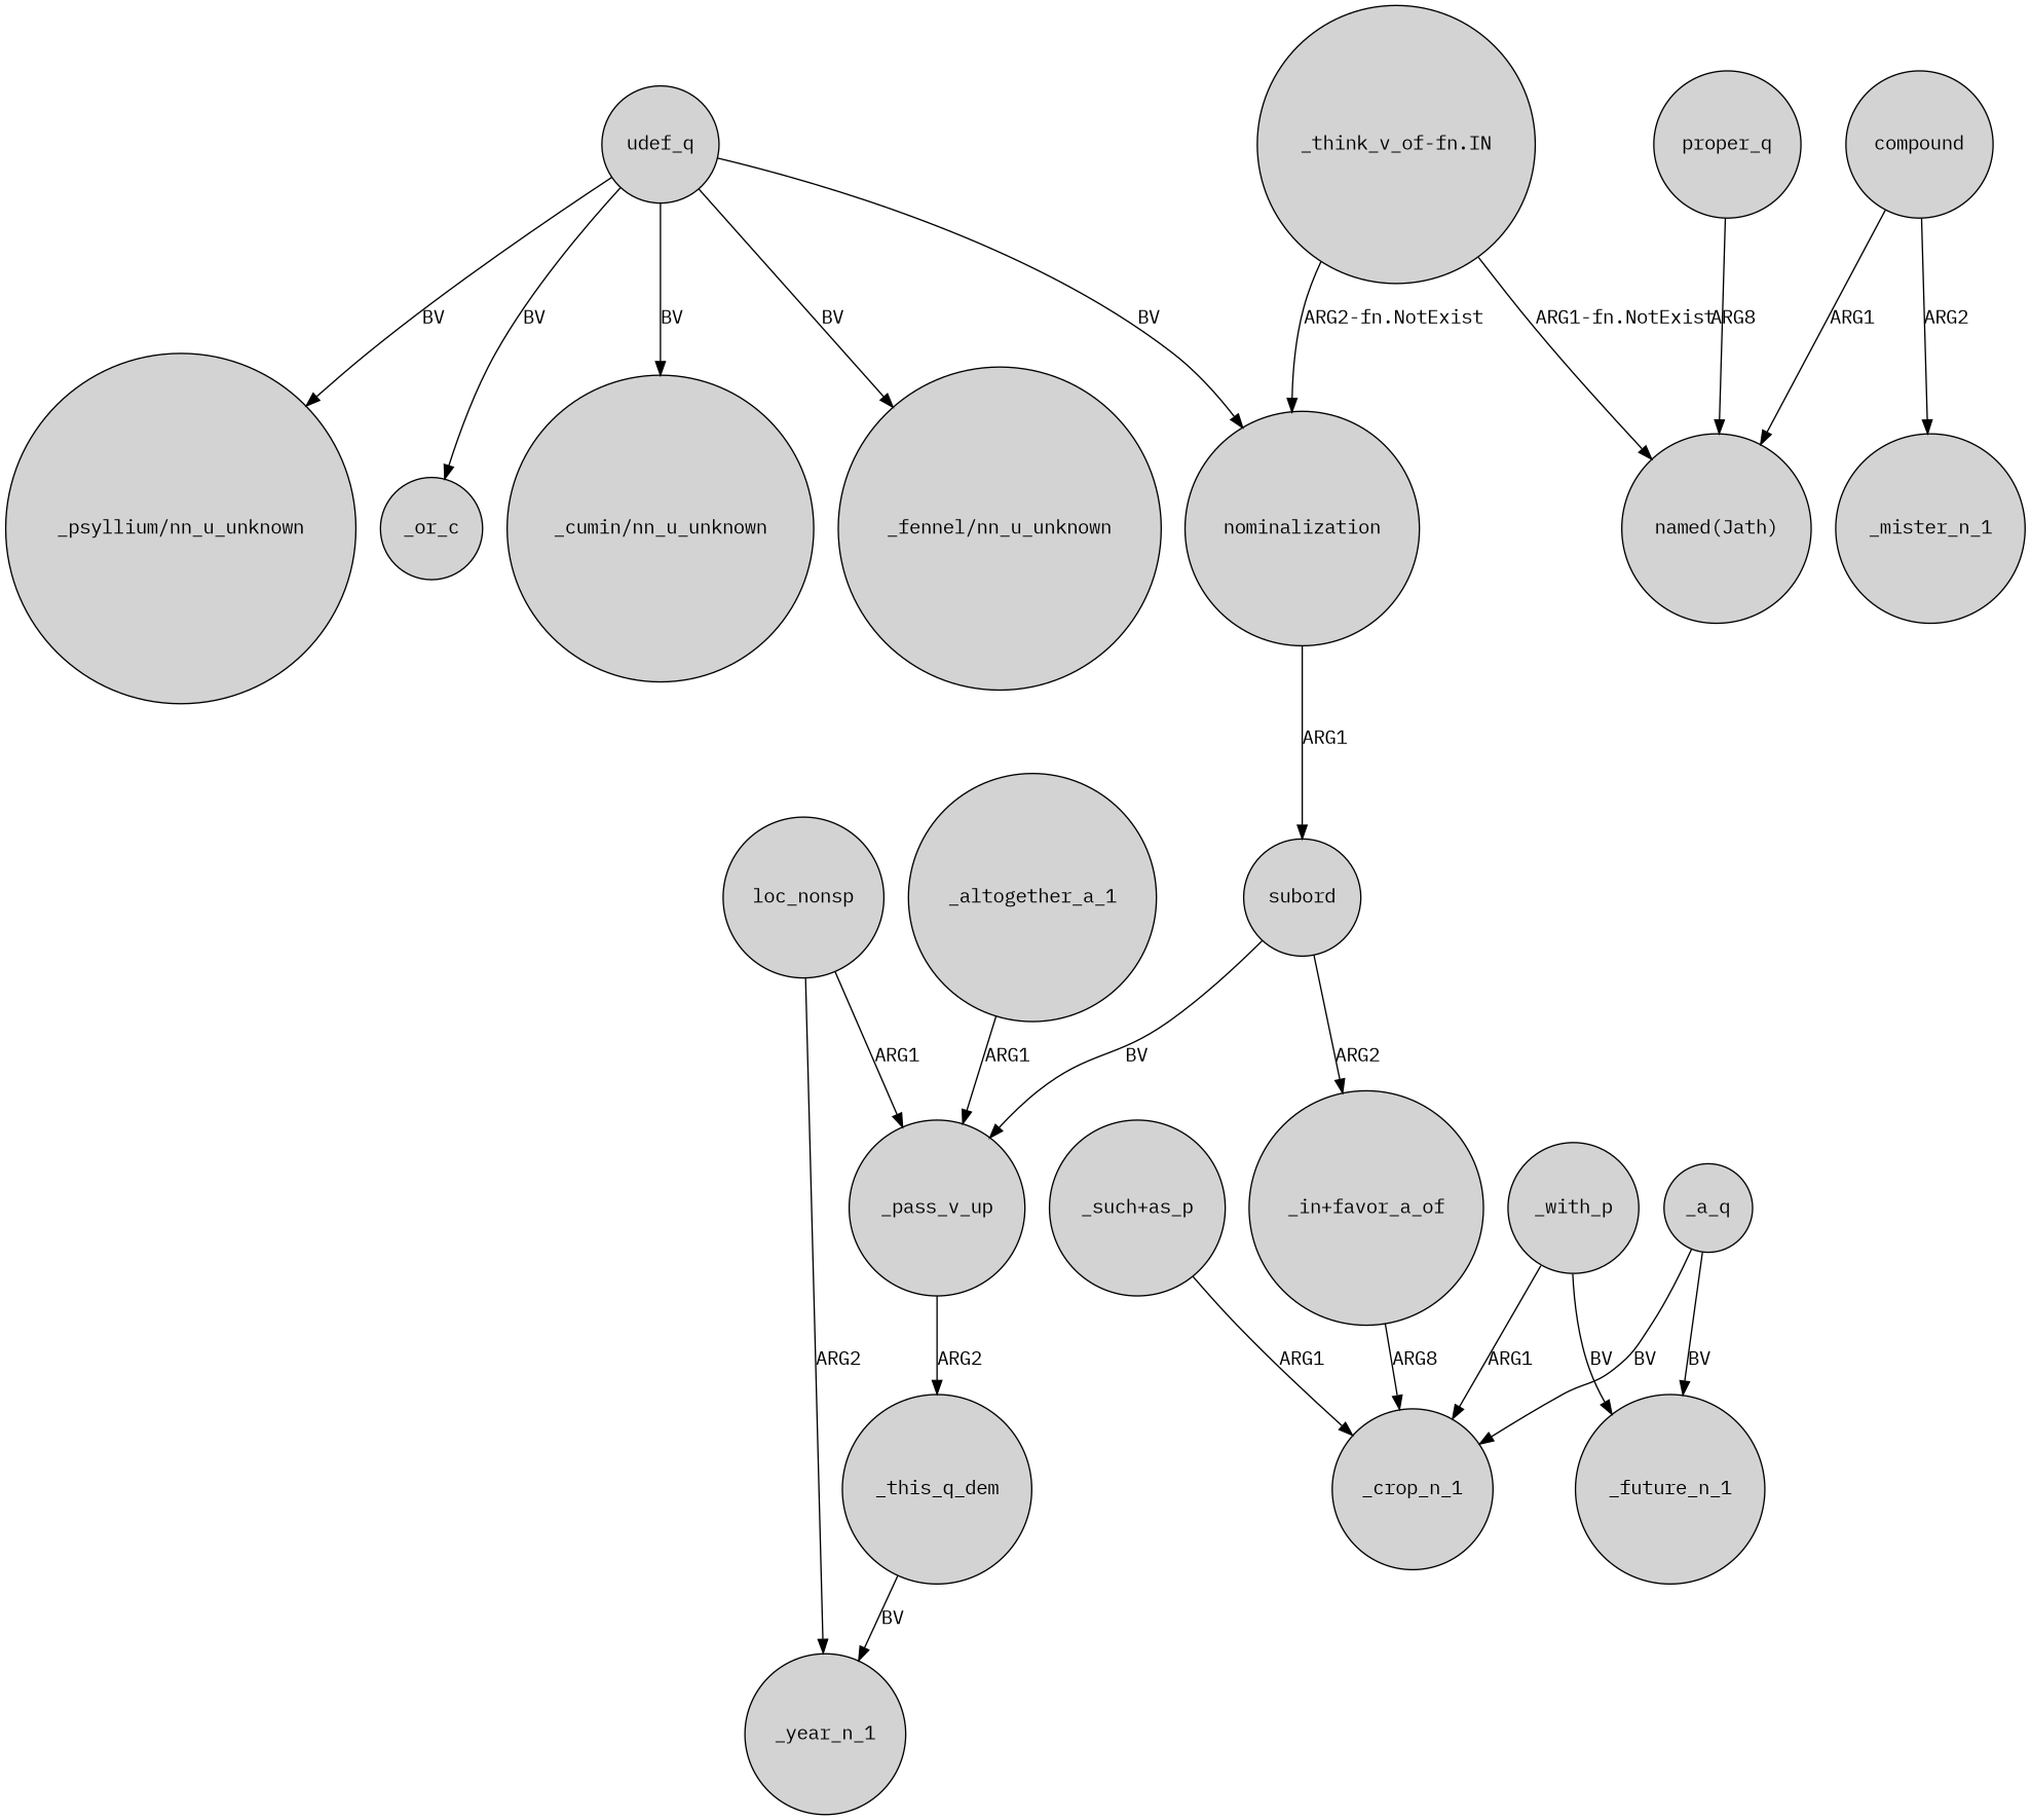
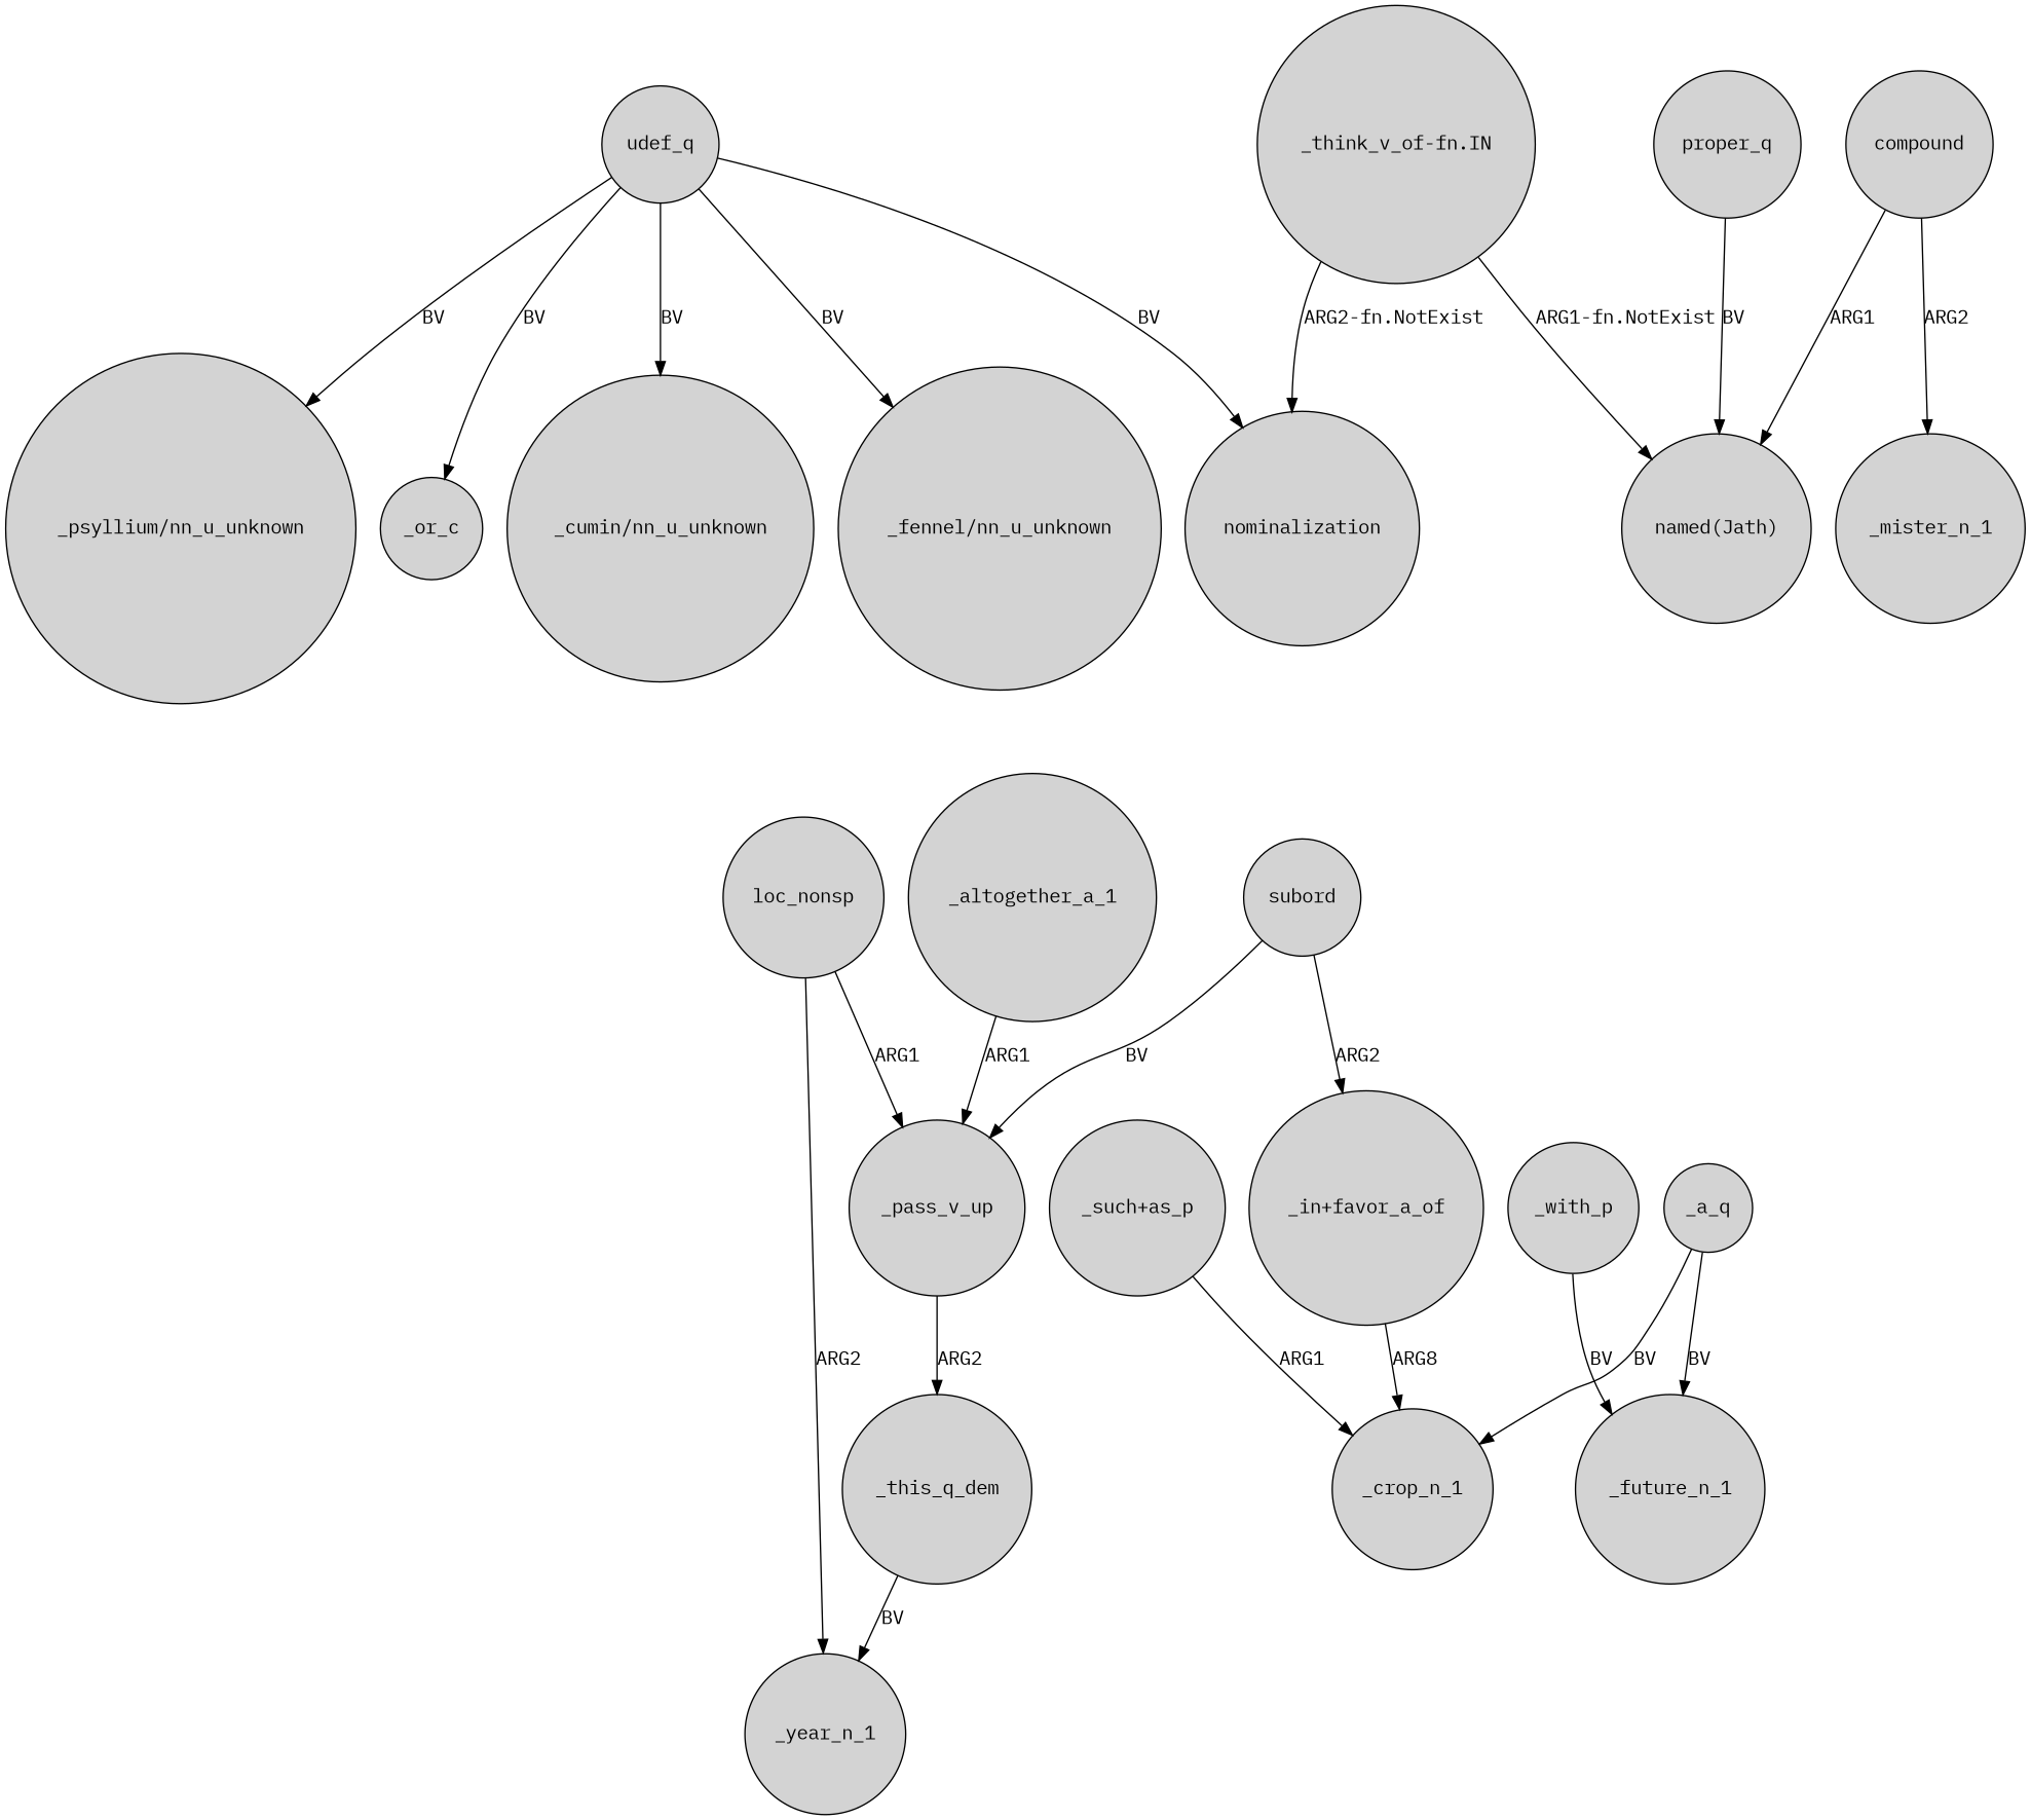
  digraph {
    fontname="IBM Plex Mono"
    node [fontname="IBM Plex Mono" shape=circle style=filled]
    edge [fontname="IBM Plex Mono"]
    udef_q
    "_psyllium/nn_u_unknown"
    _or_c
    "_cumin/nn_u_unknown"
    nominalization
    "_fennel/nn_u_unknown"
    subord
    _pass_v_up
    "_in+favor_a_of"
    _this_q_dem
    _crop_n_1
    compound
    _mister_n_1
    "named(Jath)"
    _with_p
    _future_n_1
    "_think_v_of-fn.IN"
    _a_q
    "_such+as_p"
    loc_nonsp
    _year_n_1
    proper_q
    _altogether_a_1
    udef_q -> "_psyllium/nn_u_unknown" [label=BV]
    udef_q -> _or_c [label=BV]
    udef_q -> "_cumin/nn_u_unknown" [label=BV]
    udef_q -> nominalization [label=BV]
    udef_q -> "_fennel/nn_u_unknown" [label=BV]
-   nominalization -> subord [label=ARG1]
    subord -> _pass_v_up [label=BV]
    subord -> "_in+favor_a_of" [label=ARG2]
    _pass_v_up -> _this_q_dem [label=ARG2]
    "_in+favor_a_of" -> _crop_n_1 [label=ARG8]
    _this_q_dem -> _year_n_1 [label=BV]
    compound -> _mister_n_1 [label=ARG2]
    compound -> "named(Jath)" [label=ARG1]
-   _with_p -> _crop_n_1 [label=ARG1]
    _with_p -> _future_n_1 [label=BV]
    "_think_v_of-fn.IN" -> nominalization [label="ARG2-fn.NotExist"]
    "_think_v_of-fn.IN" -> "named(Jath)" [label="ARG1-fn.NotExist"]
    _a_q -> _crop_n_1 [label=BV]
    _a_q -> _future_n_1 [label=BV]
    "_such+as_p" -> _crop_n_1 [label=ARG1]
    loc_nonsp -> _pass_v_up [label=ARG1]
    loc_nonsp -> _year_n_1 [label=ARG2]
-   proper_q -> "named(Jath)" [label=ARG8]
+   proper_q -> "named(Jath)" [label=BV]
    _altogether_a_1 -> _pass_v_up [label=ARG1]
  }
